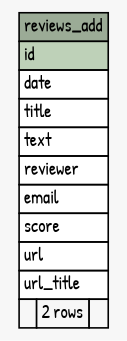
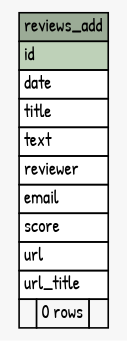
  digraph {
    bgcolor="#f7f7f7"
    fontname="Patrick Hand"
    fontsize=11
    nodesep=0.18
    rankdir=RL
    ranksep=0.46
-   n1 [fontname="Patrick Hand" fontsize=11 label=<     <TABLE BORDER="0" CELLBORDER="1" CELLSPACING="0" BGCOLOR="#ffffff">       <TR><TD COLSPAN="3" BGCOLOR="#9bab96" ALIGN="CENTER">reviews_add</TD></TR>       <TR><TD PORT="id" COLSPAN="3" BGCOLOR="#bed1b8" ALIGN="LEFT">id</TD></TR>       <TR><TD PORT="date" COLSPAN="3" ALIGN="LEFT">date</TD></TR>       <TR><TD PORT="title" COLSPAN="3" ALIGN="LEFT">title</TD></TR>       <TR><TD PORT="text" COLSPAN="3" ALIGN="LEFT">text</TD></TR>       <TR><TD PORT="reviewer" COLSPAN="3" ALIGN="LEFT">reviewer</TD></TR>       <TR><TD PORT="email" COLSPAN="3" ALIGN="LEFT">email</TD></TR>       <TR><TD PORT="score" COLSPAN="3" ALIGN="LEFT">score</TD></TR>       <TR><TD PORT="url" COLSPAN="3" ALIGN="LEFT">url</TD></TR>       <TR><TD PORT="url_title" COLSPAN="3" ALIGN="LEFT">url_title</TD></TR>       <TR><TD ALIGN="LEFT" BGCOLOR="#f7f7f7">  </TD><TD ALIGN="RIGHT" BGCOLOR="#f7f7f7">2 rows</TD><TD ALIGN="RIGHT" BGCOLOR="#f7f7f7">  </TD></TR>     </TABLE>> shape=plaintext]
+   n1 [fontname="Patrick Hand" fontsize=11 label=<     <TABLE BORDER="0" CELLBORDER="1" CELLSPACING="0" BGCOLOR="#ffffff">       <TR><TD COLSPAN="3" BGCOLOR="#9bab96" ALIGN="CENTER">reviews_add</TD></TR>       <TR><TD PORT="id" COLSPAN="3" BGCOLOR="#bed1b8" ALIGN="LEFT">id</TD></TR>       <TR><TD PORT="date" COLSPAN="3" ALIGN="LEFT">date</TD></TR>       <TR><TD PORT="title" COLSPAN="3" ALIGN="LEFT">title</TD></TR>       <TR><TD PORT="text" COLSPAN="3" ALIGN="LEFT">text</TD></TR>       <TR><TD PORT="reviewer" COLSPAN="3" ALIGN="LEFT">reviewer</TD></TR>       <TR><TD PORT="email" COLSPAN="3" ALIGN="LEFT">email</TD></TR>       <TR><TD PORT="score" COLSPAN="3" ALIGN="LEFT">score</TD></TR>       <TR><TD PORT="url" COLSPAN="3" ALIGN="LEFT">url</TD></TR>       <TR><TD PORT="url_title" COLSPAN="3" ALIGN="LEFT">url_title</TD></TR>       <TR><TD ALIGN="LEFT" BGCOLOR="#f7f7f7">  </TD><TD ALIGN="RIGHT" BGCOLOR="#f7f7f7">0 rows</TD><TD ALIGN="RIGHT" BGCOLOR="#f7f7f7">  </TD></TR>     </TABLE>> shape=plaintext]
  }
